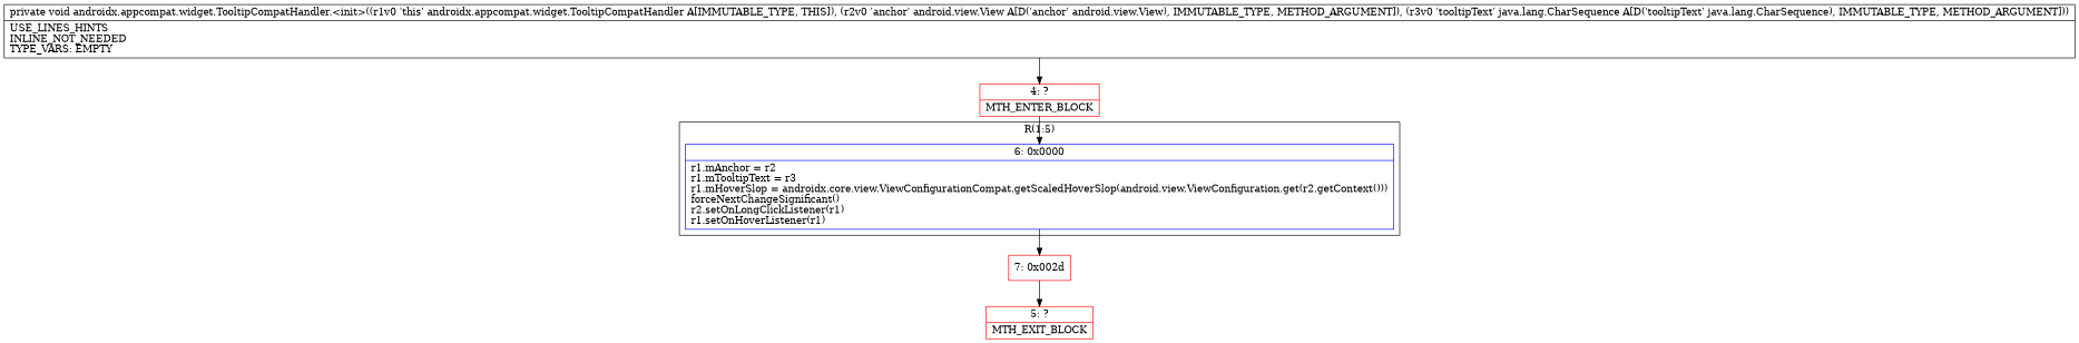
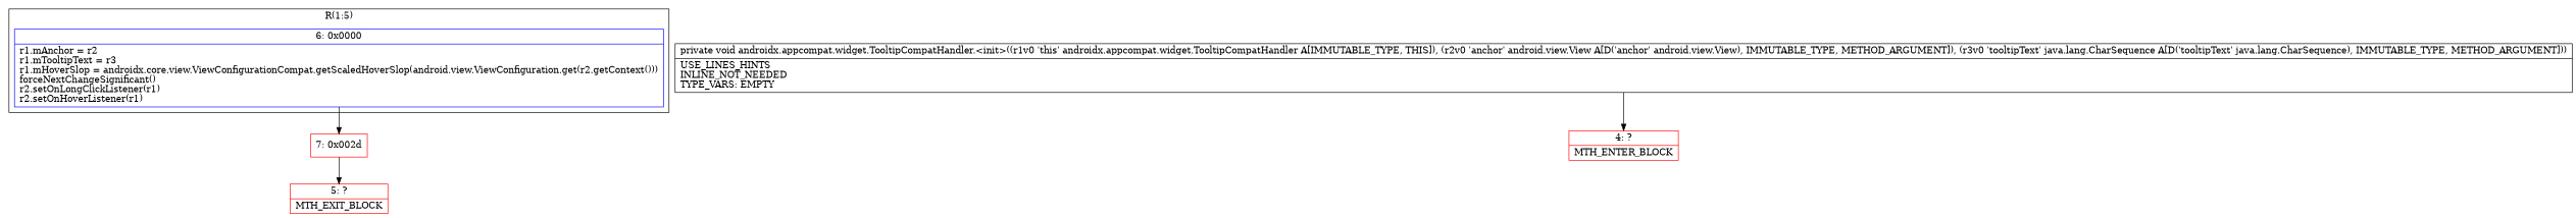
  digraph {
    node [color=red shape=record]
-   n1 [color=blue label="{6\:\ 0x0000|r1.mAnchor = r2\lr1.mTooltipText = r3\lr1.mHoverSlop = androidx.core.view.ViewConfigurationCompat.getScaledHoverSlop(android.view.ViewConfiguration.get(r2.getContext()))\lforceNextChangeSignificant()\lr2.setOnLongClickListener(r1)\lr1.setOnHoverListener(r1)\l}"]
+   n1 [color=blue label="{6\:\ 0x0000|r1.mAnchor = r2\lr1.mTooltipText = r3\lr1.mHoverSlop = androidx.core.view.ViewConfigurationCompat.getScaledHoverSlop(android.view.ViewConfiguration.get(r2.getContext()))\lforceNextChangeSignificant()\lr2.setOnLongClickListener(r1)\lr2.setOnHoverListener(r1)\l}"]
    n2 [label="{7\:\ 0x002d}"]
    n3 [label="{5\:\ ?|MTH_EXIT_BLOCK\l}"]
    n4 [label="{4\:\ ?|MTH_ENTER_BLOCK\l}"]
    n5 [label="{private void androidx.appcompat.widget.TooltipCompatHandler.\<init\>((r1v0 'this' androidx.appcompat.widget.TooltipCompatHandler A[IMMUTABLE_TYPE, THIS]), (r2v0 'anchor' android.view.View A[D('anchor' android.view.View), IMMUTABLE_TYPE, METHOD_ARGUMENT]), (r3v0 'tooltipText' java.lang.CharSequence A[D('tooltipText' java.lang.CharSequence), IMMUTABLE_TYPE, METHOD_ARGUMENT]))  | USE_LINES_HINTS\lINLINE_NOT_NEEDED\lTYPE_VARS: EMPTY\l}" color=""]
    subgraph cluster_1 {
      label="R(1:5)"
      n1
    }
    n1 -> n2
    n2 -> n3
-   n4 -> n1
    n5 -> n4
  }
